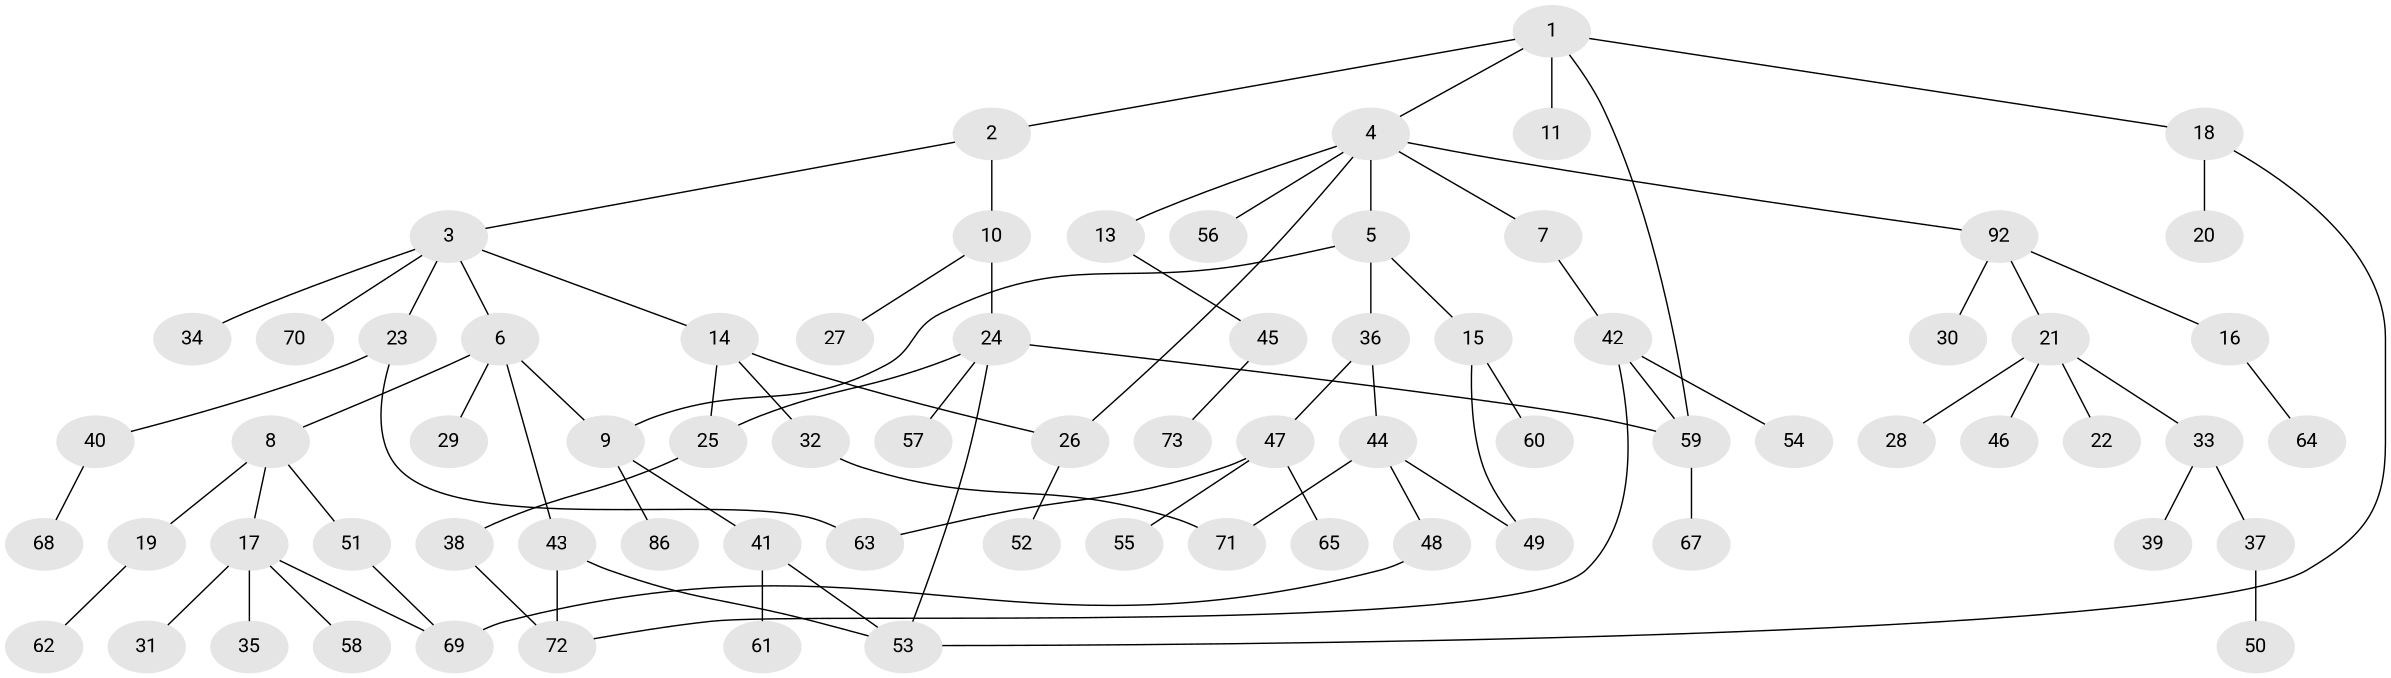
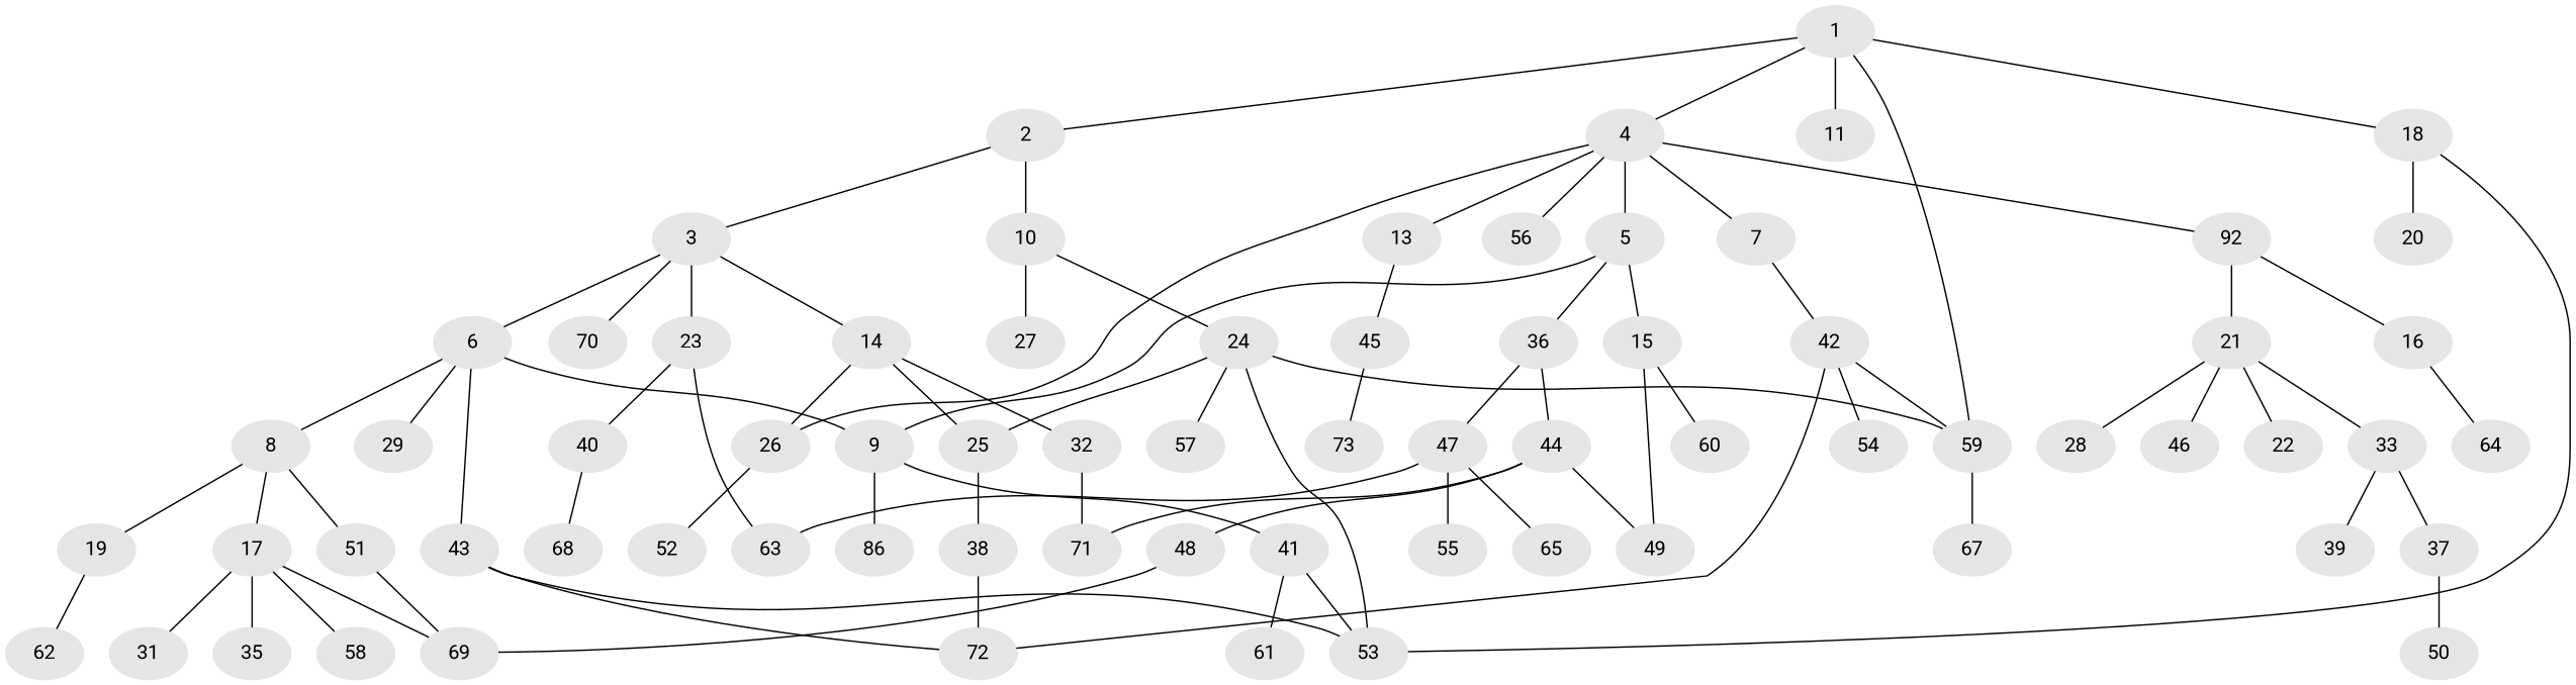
  graph {
    fontname=Roboto
    node [color=gray90 fontname=Roboto style=filled]
    edge [fontname=Roboto]
    1
    2
    4
    11
    18
    59
    3
    10
    5
    7
    n11 [label=92]
    13
    26
    56
    20
    53
    67
    6
    14
    23
-   34
    70
    24
    27
    9
    8
    29
    43
    25
    32
    40
    63
    38
    72
    15
    36
    42
    16
    21
-   30
    45
    52
    41
    n44 [label=86]
    49
    60
    47
    44
    17
    19
    51
    55
    65
    54
    31
    35
    58
    69
    62
    61
    57
    64
    22
    28
    33
    46
    73
    71
    37
    39
    68
    50
    48
    1 -- 2
    1 -- 4
    1 -- 11
    1 -- 18
    1 -- 59
    2 -- 3
    2 -- 10
    4 -- 5
    4 -- 7
    4 -- n11
    4 -- 13
    4 -- 26
    4 -- 56
    18 -- 20
    18 -- 53
    59 -- 67
    3 -- 6
    3 -- 14
    3 -- 23
-   3 -- 34
    3 -- 70
    10 -- 24
    10 -- 27
    5 -- 9
    5 -- 15
    5 -- 36
    7 -- 42
    n11 -- 16
    n11 -- 21
-   n11 -- 30
    13 -- 45
    26 -- 52
    6 -- 9
    6 -- 8
    6 -- 29
    6 -- 43
    14 -- 26
    14 -- 25
    14 -- 32
    23 -- 40
    23 -- 63
    24 -- 59
    24 -- 53
    24 -- 25
    24 -- 57
    9 -- 41
    9 -- n44
    8 -- 17
    8 -- 19
    8 -- 51
    43 -- 53
    43 -- 72
    25 -- 38
    32 -- 71
    40 -- 68
    38 -- 72
    15 -- 49
    15 -- 60
    36 -- 47
    36 -- 44
    42 -- 59
    42 -- 72
    42 -- 54
    16 -- 64
    21 -- 22
    21 -- 28
    21 -- 33
    21 -- 46
    45 -- 73
    41 -- 53
    41 -- 61
    47 -- 63
    47 -- 55
    47 -- 65
    44 -- 49
    44 -- 71
    44 -- 48
    17 -- 31
    17 -- 35
    17 -- 58
    17 -- 69
    19 -- 62
    51 -- 69
    33 -- 37
    33 -- 39
    37 -- 50
    48 -- 69
  }
